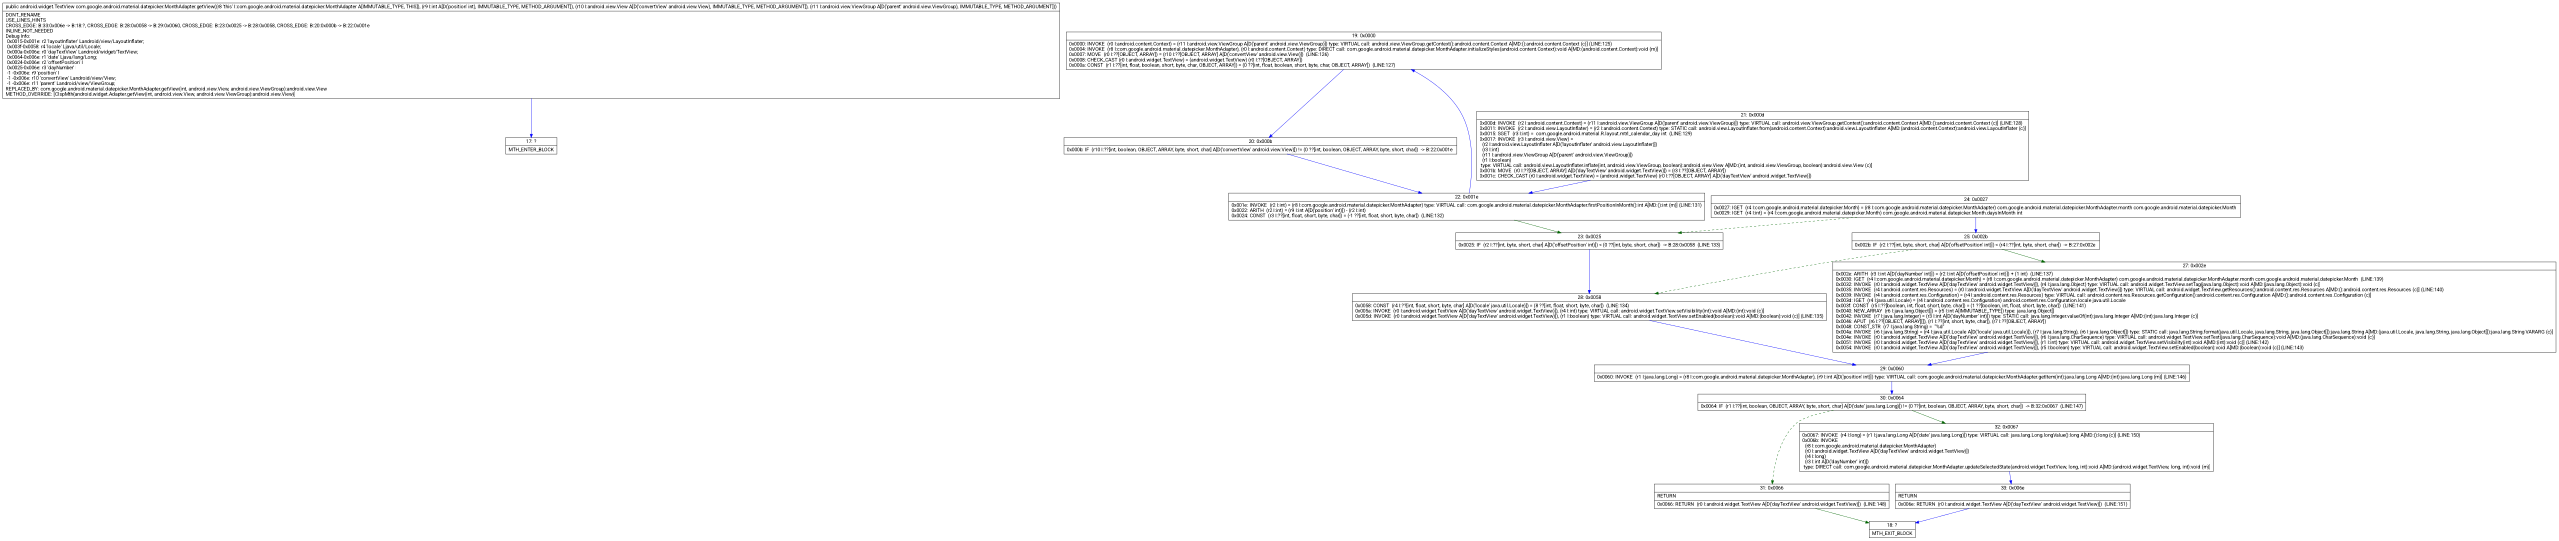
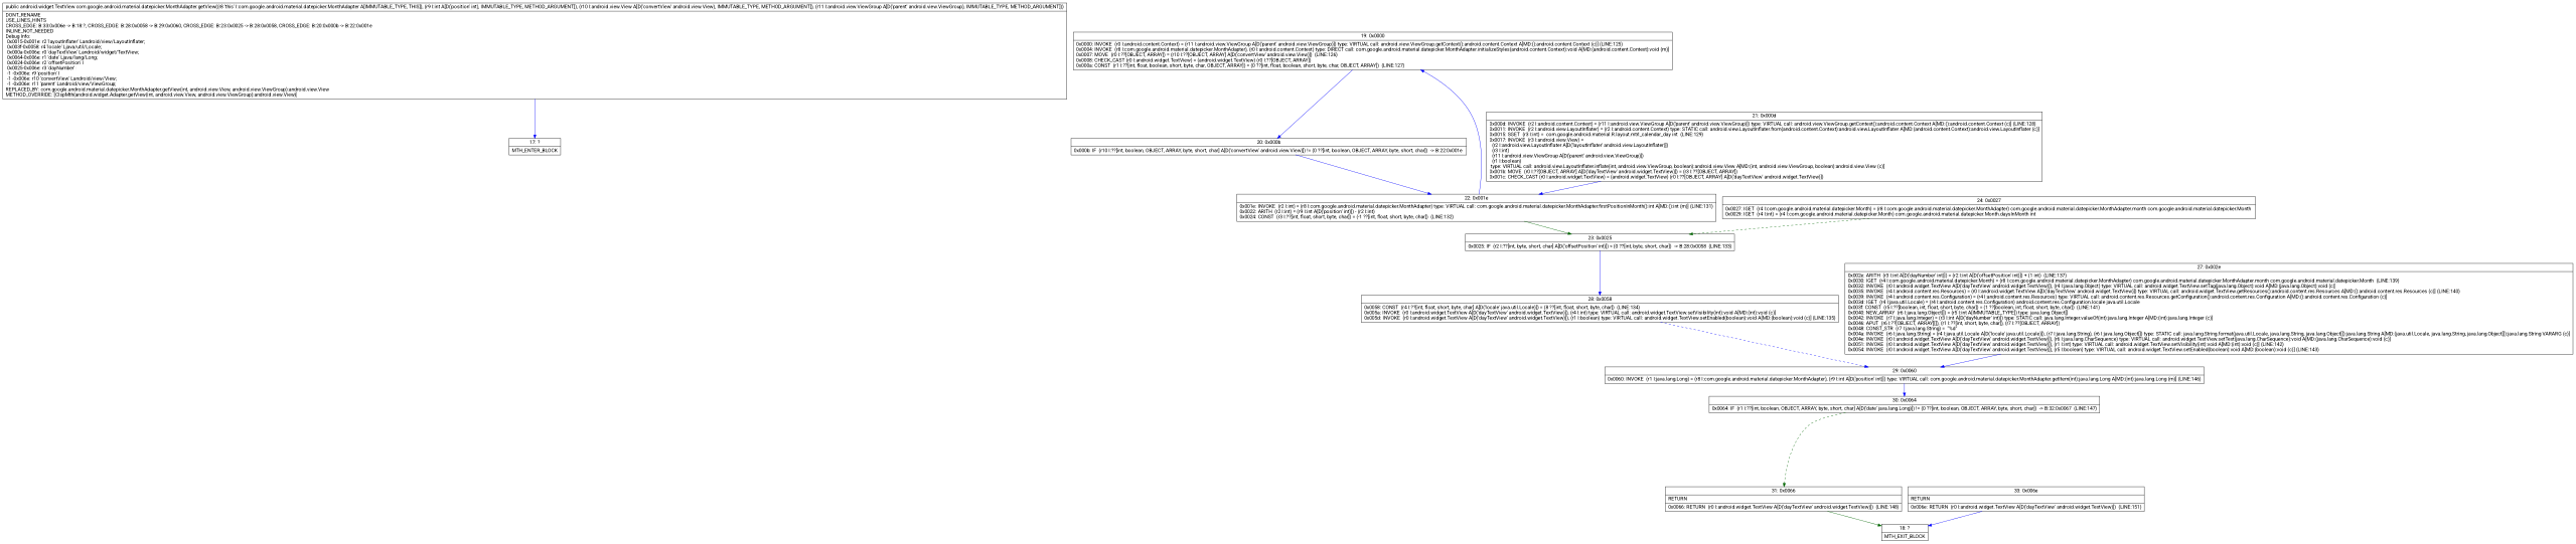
  digraph {
    fontname=Roboto
    node [fontname=Roboto shape=record]
    edge [color=blue fontname=Roboto]
    n1 [label="{17\:\ ?|MTH_ENTER_BLOCK\l}"]
    n2 [label="{19\:\ 0x0000|0x0000: INVOKE  (r0 I:android.content.Context) = (r11 I:android.view.ViewGroup A[D('parent' android.view.ViewGroup)]) type: VIRTUAL call: android.view.ViewGroup.getContext():android.content.Context A[MD:():android.content.Context (c)] (LINE:125)\l0x0004: INVOKE  (r8 I:com.google.android.material.datepicker.MonthAdapter), (r0 I:android.content.Context) type: DIRECT call: com.google.android.material.datepicker.MonthAdapter.initializeStyles(android.content.Context):void A[MD:(android.content.Context):void (m)]\l0x0007: MOVE  (r0 I:??[OBJECT, ARRAY]) = (r10 I:??[OBJECT, ARRAY] A[D('convertView' android.view.View)])  (LINE:126)\l0x0008: CHECK_CAST (r0 I:android.widget.TextView) = (android.widget.TextView) (r0 I:??[OBJECT, ARRAY]) \l0x000a: CONST  (r1 I:??[int, float, boolean, short, byte, char, OBJECT, ARRAY]) = (0 ??[int, float, boolean, short, byte, char, OBJECT, ARRAY])  (LINE:127)\l}"]
    n3 [label="{20\:\ 0x000b|0x000b: IF  (r10 I:??[int, boolean, OBJECT, ARRAY, byte, short, char] A[D('convertView' android.view.View)]) != (0 ??[int, boolean, OBJECT, ARRAY, byte, short, char])  \-\> B:22:0x001e \l}"]
    n4 [label="{22\:\ 0x001e|0x001e: INVOKE  (r2 I:int) = (r8 I:com.google.android.material.datepicker.MonthAdapter) type: VIRTUAL call: com.google.android.material.datepicker.MonthAdapter.firstPositionInMonth():int A[MD:():int (m)] (LINE:131)\l0x0022: ARITH  (r2 I:int) = (r9 I:int A[D('position' int)]) \- (r2 I:int) \l0x0024: CONST  (r3 I:??[int, float, short, byte, char]) = (\-1 ??[int, float, short, byte, char])  (LINE:132)\l}"]
    n5 [label="{21\:\ 0x000d|0x000d: INVOKE  (r2 I:android.content.Context) = (r11 I:android.view.ViewGroup A[D('parent' android.view.ViewGroup)]) type: VIRTUAL call: android.view.ViewGroup.getContext():android.content.Context A[MD:():android.content.Context (c)] (LINE:128)\l0x0011: INVOKE  (r2 I:android.view.LayoutInflater) = (r2 I:android.content.Context) type: STATIC call: android.view.LayoutInflater.from(android.content.Context):android.view.LayoutInflater A[MD:(android.content.Context):android.view.LayoutInflater (c)]\l0x0015: SGET  (r3 I:int) =  com.google.android.material.R.layout.mtrl_calendar_day int  (LINE:129)\l0x0017: INVOKE  (r3 I:android.view.View) = \l  (r2 I:android.view.LayoutInflater A[D('layoutInflater' android.view.LayoutInflater)])\l  (r3 I:int)\l  (r11 I:android.view.ViewGroup A[D('parent' android.view.ViewGroup)])\l  (r1 I:boolean)\l type: VIRTUAL call: android.view.LayoutInflater.inflate(int, android.view.ViewGroup, boolean):android.view.View A[MD:(int, android.view.ViewGroup, boolean):android.view.View (c)]\l0x001b: MOVE  (r0 I:??[OBJECT, ARRAY] A[D('dayTextView' android.widget.TextView)]) = (r3 I:??[OBJECT, ARRAY]) \l0x001c: CHECK_CAST (r0 I:android.widget.TextView) = (android.widget.TextView) (r0 I:??[OBJECT, ARRAY] A[D('dayTextView' android.widget.TextView)]) \l}"]
    n6 [label="{23\:\ 0x0025|0x0025: IF  (r2 I:??[int, byte, short, char] A[D('offsetPosition' int)]) \< (0 ??[int, byte, short, char])  \-\> B:28:0x0058  (LINE:133)\l}"]
    n7 [label="{28\:\ 0x0058|0x0058: CONST  (r4 I:??[int, float, short, byte, char] A[D('locale' java.util.Locale)]) = (8 ??[int, float, short, byte, char])  (LINE:134)\l0x005a: INVOKE  (r0 I:android.widget.TextView A[D('dayTextView' android.widget.TextView)]), (r4 I:int) type: VIRTUAL call: android.widget.TextView.setVisibility(int):void A[MD:(int):void (c)]\l0x005d: INVOKE  (r0 I:android.widget.TextView A[D('dayTextView' android.widget.TextView)]), (r1 I:boolean) type: VIRTUAL call: android.widget.TextView.setEnabled(boolean):void A[MD:(boolean):void (c)] (LINE:135)\l}"]
    n8 [label="{24\:\ 0x0027|0x0027: IGET  (r4 I:com.google.android.material.datepicker.Month) = (r8 I:com.google.android.material.datepicker.MonthAdapter) com.google.android.material.datepicker.MonthAdapter.month com.google.android.material.datepicker.Month \l0x0029: IGET  (r4 I:int) = (r4 I:com.google.android.material.datepicker.Month) com.google.android.material.datepicker.Month.daysInMonth int \l}"]
-   n9 [label="{25\:\ 0x002b|0x002b: IF  (r2 I:??[int, byte, short, char] A[D('offsetPosition' int)]) \< (r4 I:??[int, byte, short, char])  \-\> B:27:0x002e \l}"]
    n10 [label="{29\:\ 0x0060|0x0060: INVOKE  (r1 I:java.lang.Long) = (r8 I:com.google.android.material.datepicker.MonthAdapter), (r9 I:int A[D('position' int)]) type: VIRTUAL call: com.google.android.material.datepicker.MonthAdapter.getItem(int):java.lang.Long A[MD:(int):java.lang.Long (m)] (LINE:146)\l}"]
    n11 [label="{27\:\ 0x002e|0x002e: ARITH  (r3 I:int A[D('dayNumber' int)]) = (r2 I:int A[D('offsetPosition' int)]) + (1 int)  (LINE:137)\l0x0030: IGET  (r4 I:com.google.android.material.datepicker.Month) = (r8 I:com.google.android.material.datepicker.MonthAdapter) com.google.android.material.datepicker.MonthAdapter.month com.google.android.material.datepicker.Month  (LINE:139)\l0x0032: INVOKE  (r0 I:android.widget.TextView A[D('dayTextView' android.widget.TextView)]), (r4 I:java.lang.Object) type: VIRTUAL call: android.widget.TextView.setTag(java.lang.Object):void A[MD:(java.lang.Object):void (c)]\l0x0035: INVOKE  (r4 I:android.content.res.Resources) = (r0 I:android.widget.TextView A[D('dayTextView' android.widget.TextView)]) type: VIRTUAL call: android.widget.TextView.getResources():android.content.res.Resources A[MD:():android.content.res.Resources (c)] (LINE:140)\l0x0039: INVOKE  (r4 I:android.content.res.Configuration) = (r4 I:android.content.res.Resources) type: VIRTUAL call: android.content.res.Resources.getConfiguration():android.content.res.Configuration A[MD:():android.content.res.Configuration (c)]\l0x003d: IGET  (r4 I:java.util.Locale) = (r4 I:android.content.res.Configuration) android.content.res.Configuration.locale java.util.Locale \l0x003f: CONST  (r5 I:??[boolean, int, float, short, byte, char]) = (1 ??[boolean, int, float, short, byte, char])  (LINE:141)\l0x0040: NEW_ARRAY  (r6 I:java.lang.Object[]) = (r5 I:int A[IMMUTABLE_TYPE]) type: java.lang.Object[] \l0x0042: INVOKE  (r7 I:java.lang.Integer) = (r3 I:int A[D('dayNumber' int)]) type: STATIC call: java.lang.Integer.valueOf(int):java.lang.Integer A[MD:(int):java.lang.Integer (c)]\l0x0046: APUT  (r6 I:??[OBJECT, ARRAY][]), (r1 I:??[int, short, byte, char]), (r7 I:??[OBJECT, ARRAY]) \l0x0048: CONST_STR  (r7 I:java.lang.String) =  \"%d\" \l0x004a: INVOKE  (r6 I:java.lang.String) = (r4 I:java.util.Locale A[D('locale' java.util.Locale)]), (r7 I:java.lang.String), (r6 I:java.lang.Object[]) type: STATIC call: java.lang.String.format(java.util.Locale, java.lang.String, java.lang.Object[]):java.lang.String A[MD:(java.util.Locale, java.lang.String, java.lang.Object[]):java.lang.String VARARG (c)]\l0x004e: INVOKE  (r0 I:android.widget.TextView A[D('dayTextView' android.widget.TextView)]), (r6 I:java.lang.CharSequence) type: VIRTUAL call: android.widget.TextView.setText(java.lang.CharSequence):void A[MD:(java.lang.CharSequence):void (c)]\l0x0051: INVOKE  (r0 I:android.widget.TextView A[D('dayTextView' android.widget.TextView)]), (r1 I:int) type: VIRTUAL call: android.widget.TextView.setVisibility(int):void A[MD:(int):void (c)] (LINE:142)\l0x0054: INVOKE  (r0 I:android.widget.TextView A[D('dayTextView' android.widget.TextView)]), (r5 I:boolean) type: VIRTUAL call: android.widget.TextView.setEnabled(boolean):void A[MD:(boolean):void (c)] (LINE:143)\l}"]
    n12 [label="{30\:\ 0x0064|0x0064: IF  (r1 I:??[int, boolean, OBJECT, ARRAY, byte, short, char] A[D('date' java.lang.Long)]) != (0 ??[int, boolean, OBJECT, ARRAY, byte, short, char])  \-\> B:32:0x0067  (LINE:147)\l}"]
    n13 [label="{31\:\ 0x0066|RETURN\l|0x0066: RETURN  (r0 I:android.widget.TextView A[D('dayTextView' android.widget.TextView)])  (LINE:148)\l}"]
-   n14 [label="{32\:\ 0x0067|0x0067: INVOKE  (r4 I:long) = (r1 I:java.lang.Long A[D('date' java.lang.Long)]) type: VIRTUAL call: java.lang.Long.longValue():long A[MD:():long (c)] (LINE:150)\l0x006b: INVOKE  \l  (r8 I:com.google.android.material.datepicker.MonthAdapter)\l  (r0 I:android.widget.TextView A[D('dayTextView' android.widget.TextView)])\l  (r4 I:long)\l  (r3 I:int A[D('dayNumber' int)])\l type: DIRECT call: com.google.android.material.datepicker.MonthAdapter.updateSelectedState(android.widget.TextView, long, int):void A[MD:(android.widget.TextView, long, int):void (m)]\l}"]
    n15 [label="{18\:\ ?|MTH_EXIT_BLOCK\l}"]
    n16 [label="{33\:\ 0x006e|RETURN\l|0x006e: RETURN  (r0 I:android.widget.TextView A[D('dayTextView' android.widget.TextView)])  (LINE:151)\l}"]
    n17 [label="{public android.widget.TextView com.google.android.material.datepicker.MonthAdapter.getView((r8 'this' I:com.google.android.material.datepicker.MonthAdapter A[IMMUTABLE_TYPE, THIS]), (r9 I:int A[D('position' int), IMMUTABLE_TYPE, METHOD_ARGUMENT]), (r10 I:android.view.View A[D('convertView' android.view.View), IMMUTABLE_TYPE, METHOD_ARGUMENT]), (r11 I:android.view.ViewGroup A[D('parent' android.view.ViewGroup), IMMUTABLE_TYPE, METHOD_ARGUMENT]))  | DONT_RENAME\lUSE_LINES_HINTS\lCROSS_EDGE: B:33:0x006e \-\> B:18:?, CROSS_EDGE: B:28:0x0058 \-\> B:29:0x0060, CROSS_EDGE: B:23:0x0025 \-\> B:28:0x0058, CROSS_EDGE: B:20:0x000b \-\> B:22:0x001e\lINLINE_NOT_NEEDED\lDebug Info:\l  0x0015\-0x001e: r2 'layoutInflater' Landroid\/view\/LayoutInflater;\l  0x003f\-0x0058: r4 'locale' Ljava\/util\/Locale;\l  0x000a\-0x006e: r0 'dayTextView' Landroid\/widget\/TextView;\l  0x0064\-0x006e: r1 'date' Ljava\/lang\/Long;\l  0x0024\-0x006e: r2 'offsetPosition' I\l  0x0025\-0x006e: r3 'dayNumber' I\l  \-1 \-0x006e: r9 'position' I\l  \-1 \-0x006e: r10 'convertView' Landroid\/view\/View;\l  \-1 \-0x006e: r11 'parent' Landroid\/view\/ViewGroup;\lREPLACED_BY: com.google.android.material.datepicker.MonthAdapter.getView(int, android.view.View, android.view.ViewGroup):android.view.View\lMETHOD_OVERRIDE: [ClspMth\{android.widget.Adapter.getView(int, android.view.View, android.view.ViewGroup):android.view.View\}]\l}"]
    n2 -> n3
    n3 -> n4
    n4 -> n2
    n4 -> n6 [color=darkgreen]
    n5 -> n4
    n6 -> n7
-   n7 -> n10
+   n7 -> n10 [style=dashed]
    n8 -> n6 [color=darkgreen style=dashed]
-   n8 -> n9
-   n9 -> n7 [color=darkgreen style=dashed]
-   n9 -> n11 [color=darkgreen]
    n10 -> n12
    n11 -> n10
    n12 -> n13 [color=darkgreen style=dashed]
-   n12 -> n14 [color=darkgreen]
    n13 -> n15 [color=darkgreen]
-   n14 -> n16
    n16 -> n15
    n17 -> n1
  }
